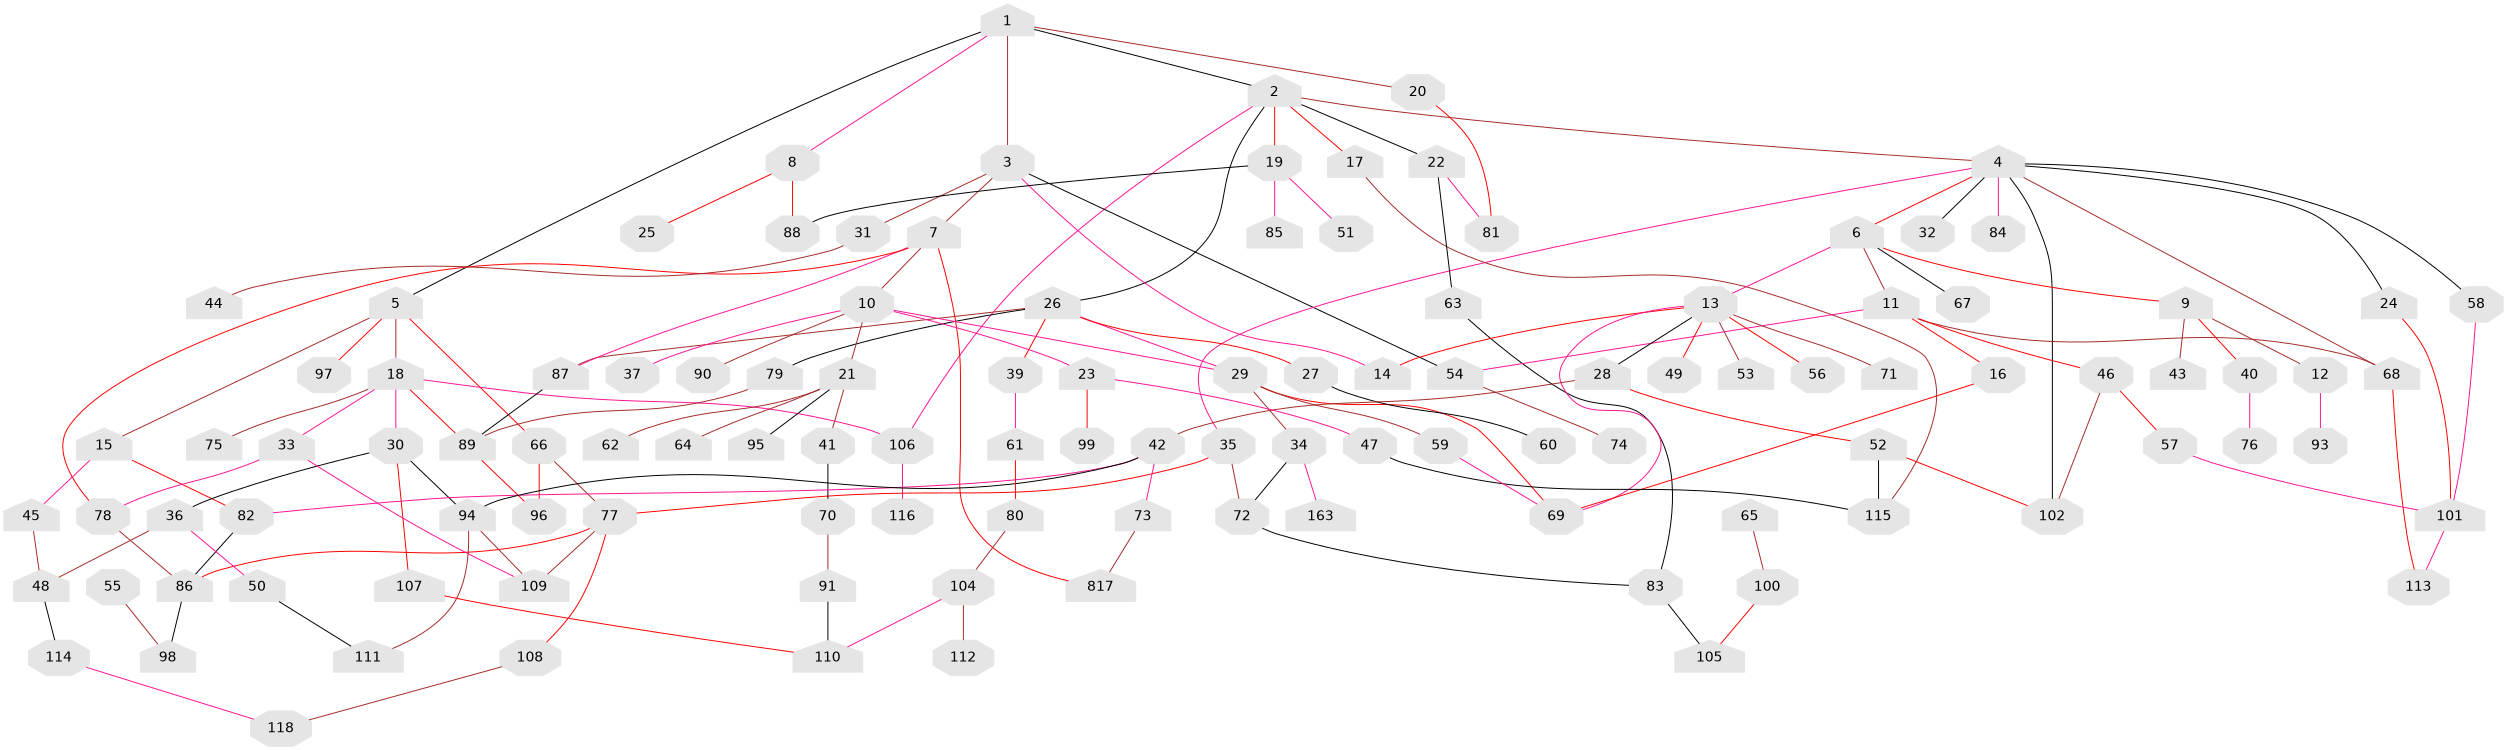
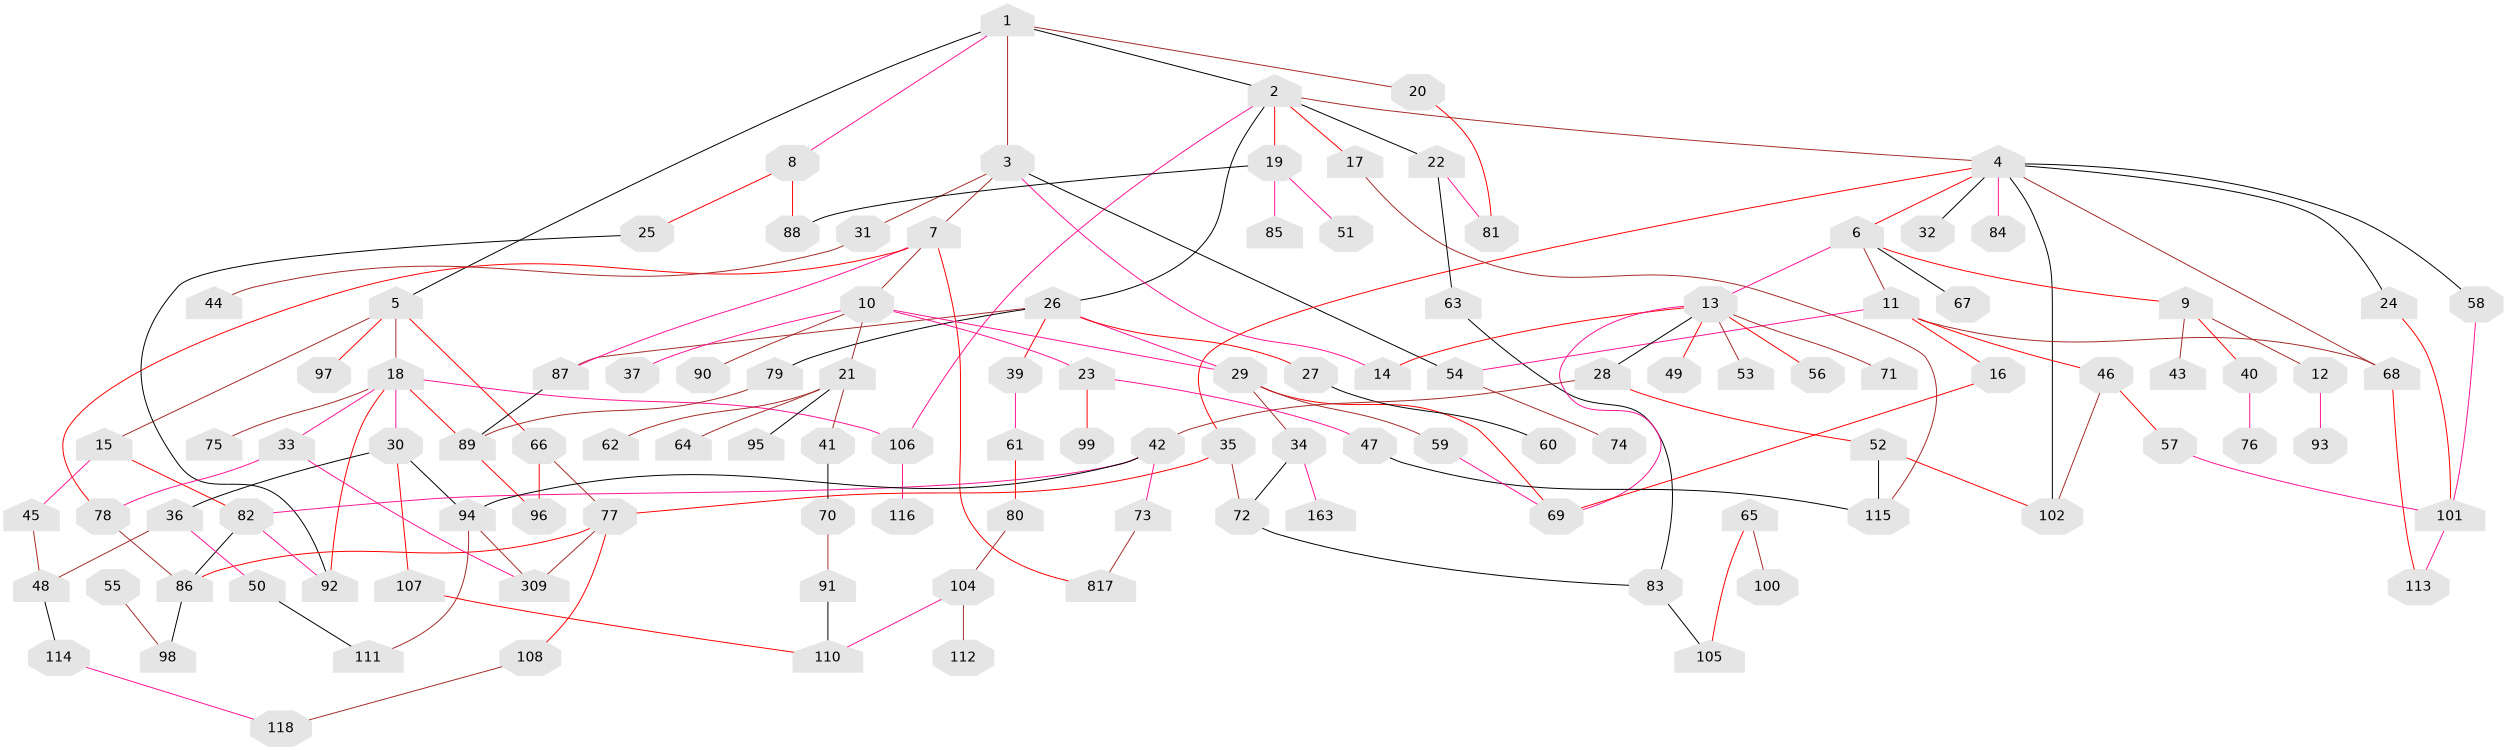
  graph {
    fontname="DejaVu Sans"
    node [color=gray90 fontname="DejaVu Sans" shape=octagon style=filled]
    edge [color=brown fontname="DejaVu Sans"]
    1 [shape=house]
    2 [shape=house]
    3
    5 [shape=house]
    8
    20
    4 [shape=house]
    17 [shape=house]
    19
    22 [shape=house]
    26 [shape=house]
    106
    7 [shape=house]
    14 [shape=house]
    31
    54 [shape=house]
    15 [shape=house]
    18 [shape=house]
    66
    97
    25
    88
    81
    6 [shape=house]
    24 [shape=house]
    32
    35
    58
    68 [shape=house]
    84
    102
    115
    51
    85 [shape=house]
    63 [shape=house]
    87 [shape=house]
    29
    27
    39
    79 [shape=house]
    116
    10
    78
    n44 [label=817 shape=house]
    44 [shape=house]
    74
    9 [shape=house]
    11 [shape=house]
    13
    67
    101 [shape=house]
    72
    77
    113
    82
    45 [shape=house]
    30
    33 [shape=house]
    75 [shape=house]
    89 [shape=house]
+   92 [shape=house]
    96
    12
    40
    43 [shape=house]
    16
    46
    28 [shape=house]
    49
    53 [shape=house]
    56
    69
    71 [shape=house]
    21 [shape=house]
    23 [shape=house]
    37
    90
    86 [shape=house]
    93
    76
    41
    62 [shape=house]
    64 [shape=house]
    95 [shape=house]
    47
    99
    34
    59
    57
    42
    52 [shape=house]
    36 [shape=house]
    94 [shape=house]
    107 [shape=house]
-   109 [shape=house]
+   109 [shape=house label=309]
    48 [shape=house]
    70
    83
    60
    61 [shape=house]
    73 [shape=house]
    n102 [label=163 shape=house]
    50 [shape=house]
    111 [shape=house]
    110 [shape=house]
    108
    114
    98 [shape=house]
    55
    80 [shape=house]
    91 [shape=house]
    65 [shape=house]
    100
    118
    104
    105 [shape=house]
    112
    1 -- 2 [color=black]
    1 -- 3
    1 -- 5 [color=black]
    1 -- 8 [color=deeppink]
    1 -- 20
    2 -- 4
    2 -- 17 [color=red]
    2 -- 19 [color=red]
    2 -- 22 [color=black]
    2 -- 26 [color=black]
    2 -- 106 [color=deeppink]
    3 -- 7
    3 -- 14 [color=deeppink]
    3 -- 31
    3 -- 54 [color=black]
    5 -- 15
    5 -- 18
    5 -- 66 [color=red]
    5 -- 97 [color=red]
    8 -- 25 [color=red]
    8 -- 88 [color=red]
    20 -- 81 [color=red]
    4 -- 6 [color=red]
    4 -- 24 [color=black]
    4 -- 32 [color=black]
-   4 -- 35 [color=deeppink]
+   4 -- 35 [color=red]
    4 -- 58 [color=black]
    4 -- 68
    4 -- 84 [color=deeppink]
    4 -- 102 [color=black]
    17 -- 115
    19 -- 88 [color=black]
    19 -- 51 [color=deeppink]
    19 -- 85 [color=deeppink]
    22 -- 81 [color=deeppink]
    22 -- 63 [color=black]
    26 -- 87
    26 -- 29 [color=deeppink]
    26 -- 27 [color=red]
    26 -- 39 [color=red]
    26 -- 79 [color=black]
    106 -- 116 [color=deeppink]
    7 -- 87 [color=deeppink]
    7 -- 10
    7 -- 78 [color=red]
    7 -- n44 [color=red]
    31 -- 44
    54 -- 74
    15 -- 82 [color=red]
    15 -- 45 [color=deeppink]
    18 -- 106 [color=deeppink]
    18 -- 30 [color=deeppink]
    18 -- 33 [color=deeppink]
    18 -- 75
    18 -- 89 [color=red]
+   18 -- 92 [color=red]
    66 -- 77
    66 -- 96 [color=red]
+   25 -- 92 [color=black]
    6 -- 9 [color=red]
    6 -- 11
    6 -- 13 [color=deeppink]
    6 -- 67 [color=black]
    24 -- 101 [color=red]
    35 -- 72
    35 -- 77 [color=red]
    58 -- 101 [color=deeppink]
    68 -- 113 [color=red]
    63 -- 83 [color=black]
    87 -- 89 [color=black]
    29 -- 69 [color=red]
    29 -- 34
    29 -- 59
    27 -- 60 [color=black]
    39 -- 61 [color=deeppink]
    79 -- 89
    10 -- 29 [color=deeppink]
    10 -- 21
    10 -- 23 [color=deeppink]
    10 -- 37 [color=deeppink]
    10 -- 90
    78 -- 86
    9 -- 12
    9 -- 40 [color=red]
    9 -- 43
    11 -- 54 [color=deeppink]
    11 -- 68
    11 -- 16 [color=red]
    11 -- 46 [color=red]
    13 -- 14 [color=red]
    13 -- 28 [color=black]
    13 -- 49 [color=red]
    13 -- 53
    13 -- 56 [color=red]
    13 -- 69 [color=deeppink]
    13 -- 71
    101 -- 113 [color=deeppink]
    72 -- 83 [color=black]
    77 -- 86 [color=red]
    77 -- 109
    77 -- 108 [color=red]
+   82 -- 92 [color=deeppink]
    82 -- 86 [color=black]
    45 -- 48
    30 -- 36 [color=black]
    30 -- 94 [color=black]
    30 -- 107 [color=red]
    33 -- 78 [color=deeppink]
    33 -- 109 [color=deeppink]
    89 -- 96 [color=red]
    12 -- 93 [color=deeppink]
    40 -- 76 [color=deeppink]
    16 -- 69 [color=red]
    46 -- 102
    46 -- 57 [color=red]
    28 -- 42
    28 -- 52 [color=red]
    21 -- 41
    21 -- 62
    21 -- 64
    21 -- 95 [color=black]
    23 -- 47 [color=deeppink]
    23 -- 99 [color=red]
    86 -- 98 [color=black]
    41 -- 70 [color=black]
    47 -- 115 [color=black]
    34 -- 72 [color=black]
    34 -- n102 [color=deeppink]
    59 -- 69 [color=deeppink]
    57 -- 101 [color=deeppink]
    42 -- 82 [color=deeppink]
    42 -- 94 [color=black]
    42 -- 73 [color=deeppink]
    52 -- 102 [color=red]
    52 -- 115 [color=black]
    36 -- 48
    36 -- 50 [color=deeppink]
    94 -- 109
    94 -- 111
    107 -- 110 [color=red]
    48 -- 114 [color=black]
    70 -- 91
    83 -- 105 [color=black]
    61 -- 80 [color=red]
    73 -- n44
    50 -- 111 [color=black]
    108 -- 118
    114 -- 118 [color=deeppink]
    55 -- 98
    80 -- 104
    91 -- 110 [color=black]
    65 -- 100
-   100 -- 105 [color=red]
+   65 -- 105 [color=red]
    104 -- 110 [color=deeppink]
    104 -- 112
  }
